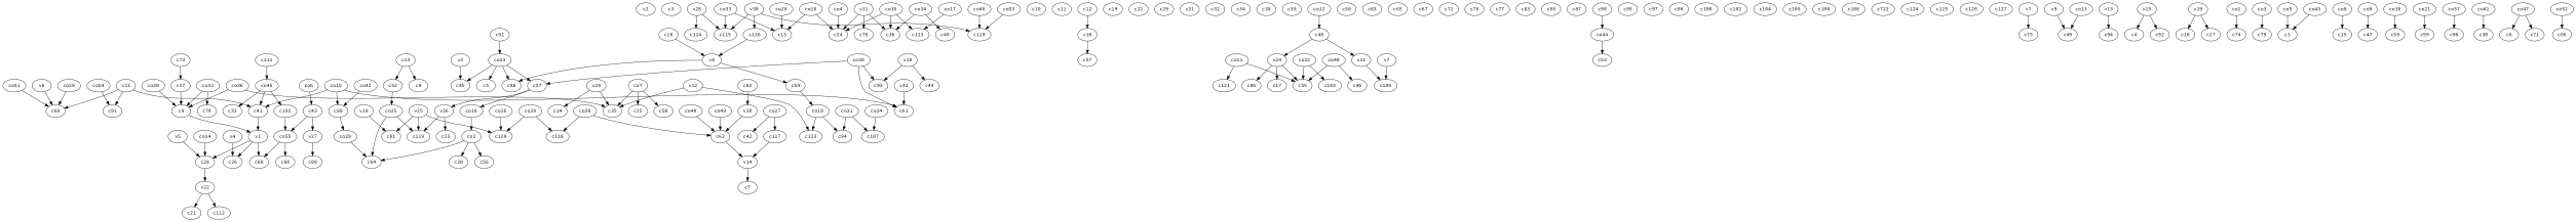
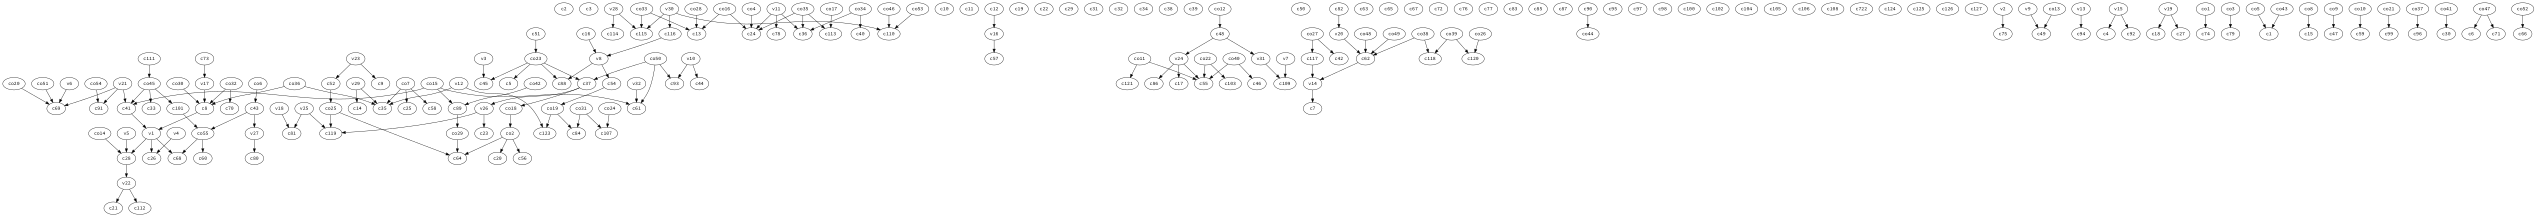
  strict digraph {
    fontname="Source Code Pro"
    node [fontname="Source Code Pro"]
    edge [fontname="Source Code Pro" weight=1]
    c2
    c3
    c8
    v1
    c28
    c26
    c68
    c10
    c11
    c12
    v16
    c57
    c16
    v8
    c54
    c88
    c19
    c22
    v22
    c21
    c112
    c29
    c31
    c32
    c34
    c37
    v26
    co18
    c119
    c23
    co2
    c38
    c39
    c41
    c43
    v27
    co55
    c80
    c60
    c48
    v24
    v31
    c17
    c55
    c86
    c109
    c50
    c51
    co23
    c45
    c5
    c52
    co25
    c64
    co19
    c123
    c84
    c62
    v14
    c7
    c63
    c65
    c67
    c72
    c73
    v17
    c76
    c77
    c82
    v20
    c83
    c85
    c87
    c89
    co29
    c90
    co44
-   c53
    c95
    c97
    c98
    c100
    c101
    c102
    c104
    c105
    c106
    c108
    c111
    co45
    c33
    c116
    c117
    n94 [label=c722]
    c124
    c125
    c126
    c127
    v2
    c75
    v3
    v4
    v5
    v6
    c69
    v7
    v9
    c49
    v10
    c44
    c93
    v11
    c24
    c36
    c78
    v12
    c35
    v13
    c94
    v15
    c4
    c92
    v18
    c81
    v19
    c18
    c27
    v21
    c91
    v23
    c9
    v25
    c120
    v28
    c114
    c115
    v29
    c14
    v30
    c110
    v32
    c61
    co1
    c74
    c20
    c56
    co3
    c79
    co4
    co5
    c1
    co6
    co7
    c25
    c58
    co8
    c15
    co9
    c47
    co10
    c59
    co11
    c121
    co12
    co13
    co14
    co15
    co16
    c13
    co17
    c113
    co20
    co21
    c99
    co22
    c103
    co24
    c107
    co26
    co27
    c42
    co28
    co30
    co31
    co32
    c70
    co33
    co34
    c40
    co35
    co36
    co37
    c96
    co38
    c118
    co39
    co40
    c46
    co41
    c30
    co42
    co43
    co46
    co47
    c6
    c71
    co48
    co49
    co50
    co51
    co52
    c66
    co53
    co54
    c8 -> v1
    v1 -> c28
    v1 -> c26
    v1 -> c68
    c28 -> v22
    c12 -> v16
    v16 -> c57
    c16 -> v8
    v8 -> c54
    v8 -> c88
    c54 -> co19
    v22 -> c21
    v22 -> c112
    c37 -> v26
    c37 -> co18
    v26 -> c119
    v26 -> c23
    co18 -> co2
    co2 -> c64
    co2 -> c20
    co2 -> c56
    c41 -> v1
    c43 -> v27
    c43 -> co55
    v27 -> c80
    co55 -> c68
    co55 -> c60
    c48 -> v24
    c48 -> v31
    v24 -> c17
    v24 -> c55
    v24 -> c86
    v31 -> c109
    c51 -> co23
    co23 -> c88
    co23 -> c37
    co23 -> c45
    co23 -> c5
    c52 -> co25
    co25 -> c119
    co25 -> c64
    co19 -> c123
    co19 -> c84
    c62 -> v14
    v14 -> c7
    c73 -> v17
    v17 -> c8
    c82 -> v20
    v20 -> c62
    c89 -> co29
    co29 -> c64
    c90 -> co44
-   co44 -> c53
    c101 -> co55
    c111 -> co45
    co45 -> c41
    co45 -> c101
    co45 -> c33
    c116 -> v8
    c117 -> v14
    v2 -> c75
    v3 -> c45
    v4 -> c26
    v5 -> c28
    v6 -> c69
    v7 -> c109
    v9 -> c49
    v10 -> c44
    v10 -> c93
    v11 -> c24
    v11 -> c36
    v11 -> c78
    v12 -> c123
    v12 -> c35
    v13 -> c94
    v15 -> c4
    v15 -> c92
    v18 -> c81
    v19 -> c18
    v19 -> c27
    v21 -> c41
    v21 -> c69
    v21 -> c91
    v23 -> c52
    v23 -> c9
    v25 -> c119
    v25 -> c81
-   v25 -> c120
    v28 -> c114
    v28 -> c115
    v29 -> c35
    v29 -> c14
    v30 -> c116
    v30 -> c115
    v30 -> c110
    v32 -> c61
    co1 -> c74
    co3 -> c79
    co4 -> c24
    co5 -> c1
    co6 -> c43
    co7 -> c35
    co7 -> c25
    co7 -> c58
    co8 -> c15
    co9 -> c47
    co10 -> c59
    co11 -> c55
    co11 -> c121
    co12 -> c48
    co13 -> c49
    co14 -> c28
    co15 -> c41
    co15 -> c89
    co15 -> c61
    co16 -> c24
    co16 -> c13
    co17 -> c113
    co20 -> c69
    co21 -> c99
    co22 -> c55
    co22 -> c103
    co24 -> c107
    co26 -> c120
    co27 -> c117
    co27 -> c42
    co28 -> c13
    co30 -> c8
    co31 -> c84
    co31 -> c107
    co32 -> c8
    co32 -> c70
    co33 -> c115
    co33 -> c13
    co34 -> c36
    co34 -> c40
    co35 -> c24
    co35 -> c36
    co35 -> c113
    co36 -> c8
    co36 -> c35
    co37 -> c96
    co38 -> c62
    co38 -> c118
    co39 -> c120
    co39 -> c118
    co40 -> c55
    co40 -> c46
    co41 -> c30
    co42 -> c89
    co43 -> c1
    co46 -> c110
    co47 -> c6
    co47 -> c71
    co48 -> c62
    co49 -> c62
    co50 -> c37
    co50 -> c93
    co50 -> c61
    co51 -> c69
    co52 -> c66
    co53 -> c110
    co54 -> c91
  }
